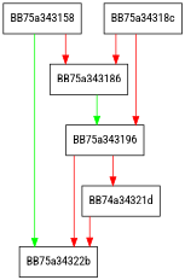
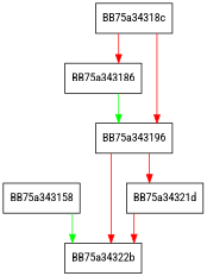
  digraph {
    fontname="Roboto Condensed"
    splines=ortho
    node [fontname="Roboto Condensed" shape=box]
    edge [color=red fontname="Roboto Condensed"]
    n1 [label=BB75a343158]
    BB75a34322b
    BB75a343186
    BB75a343196
-   BB75a34321d [label=BB74a34321d]
+   BB75a34321d
    BB75a34318c
    n1 -> BB75a34322b [color=green]
-   n1 -> BB75a343186
    BB75a343186 -> BB75a343196 [color=green]
    BB75a343196 -> BB75a34322b
    BB75a343196 -> BB75a34321d
    BB75a34321d -> BB75a34322b
    BB75a34318c -> BB75a343186
    BB75a34318c -> BB75a343196
  }
